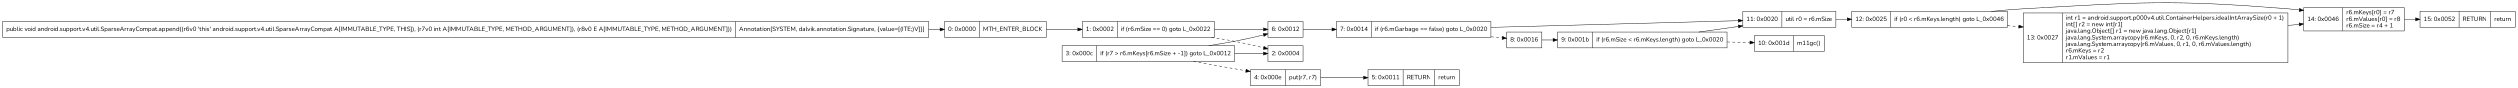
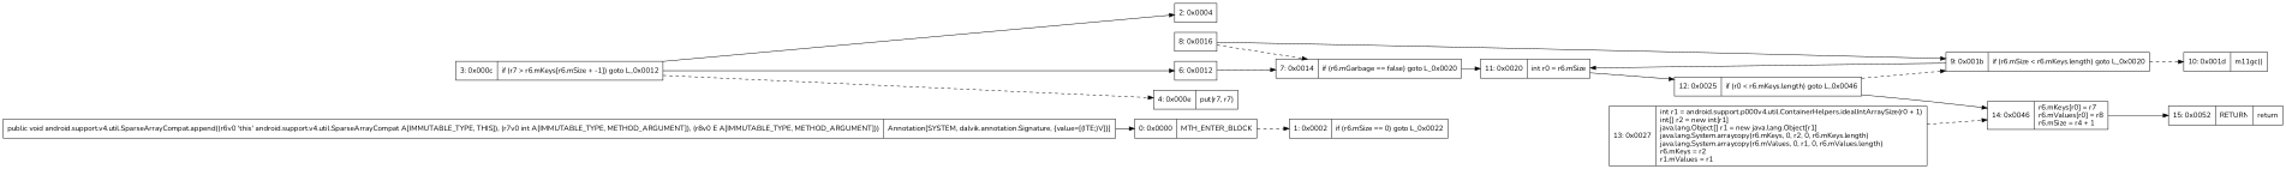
  digraph {
    fontname=Nunito
    rankdir=LR
    node [fontname=Nunito shape=record]
    edge [fontname=Nunito]
    n1 [label="{0\:\ 0x0000|MTH_ENTER_BLOCK\l}"]
    n2 [label="{1\:\ 0x0002|if (r6.mSize == 0) goto L_0x0022\l}"]
    n3 [label="{2\:\ 0x0004}"]
    n4 [label="{6\:\ 0x0012}"]
    n5 [label="{7\:\ 0x0014|if (r6.mGarbage == false) goto L_0x0020\l}"]
    n6 [label="{3\:\ 0x000c|if (r7 \> r6.mKeys[r6.mSize + \-1]) goto L_0x0012\l}"]
    n7 [label="{4\:\ 0x000e|put(r7, r7)\l}"]
-   n8 [label="{5\:\ 0x0011|RETURN\l|return\l}"]
    n9 [label="{8\:\ 0x0016}"]
-   n10 [label="{11\:\ 0x0020|util r0 = r6.mSize\l}"]
+   n10 [label="{11\:\ 0x0020|int r0 = r6.mSize\l}"]
    n11 [label="{9\:\ 0x001b|if (r6.mSize \< r6.mKeys.length) goto L_0x0020\l}"]
    n12 [label="{12\:\ 0x0025|if (r0 \< r6.mKeys.length) goto L_0x0046\l}"]
    n13 [label="{10\:\ 0x001d|m11gc()\l}"]
    n14 [label="{13\:\ 0x0027|int r1 = android.support.p000v4.util.ContainerHelpers.idealIntArraySize(r0 + 1)\lint[] r2 = new int[r1]\ljava.lang.Object[] r1 = new java.lang.Object[r1]\ljava.lang.System.arraycopy(r6.mKeys, 0, r2, 0, r6.mKeys.length)\ljava.lang.System.arraycopy(r6.mValues, 0, r1, 0, r6.mValues.length)\lr6.mKeys = r2\lr1.mValues = r1\l}"]
    n15 [label="{14\:\ 0x0046|r6.mKeys[r0] = r7\lr6.mValues[r0] = r8\lr6.mSize = r4 + 1\l}"]
    n16 [label="{15\:\ 0x0052|RETURN\l|return\l}"]
    n17 [label="{public void android.support.v4.util.SparseArrayCompat.append((r6v0 'this' android.support.v4.util.SparseArrayCompat A[IMMUTABLE_TYPE, THIS]), (r7v0 int A[IMMUTABLE_TYPE, METHOD_ARGUMENT]), (r8v0 E A[IMMUTABLE_TYPE, METHOD_ARGUMENT]))  | Annotation[SYSTEM, dalvik.annotation.Signature, \{value=[(ITE;)V]\}]\l}"]
-   n1 -> n2
-   n2 -> n3 [style=dashed]
-   n2 -> n4
+   n1 -> n2 [style=dashed]
    n4 -> n5
-   n5 -> n9 [style=dashed]
+   n9 -> n5 [style=dashed]
    n5 -> n10
    n6 -> n3
    n6 -> n4
    n6 -> n7 [style=dashed]
-   n7 -> n8
    n9 -> n11
    n10 -> n12
    n11 -> n10
    n11 -> n13 [style=dashed]
-   n12 -> n14 [style=dashed]
+   n12 -> n11 [style=dashed]
    n12 -> n15
-   n14 -> n15
+   n14 -> n15 [style=dashed]
    n15 -> n16
    n17 -> n1
  }
